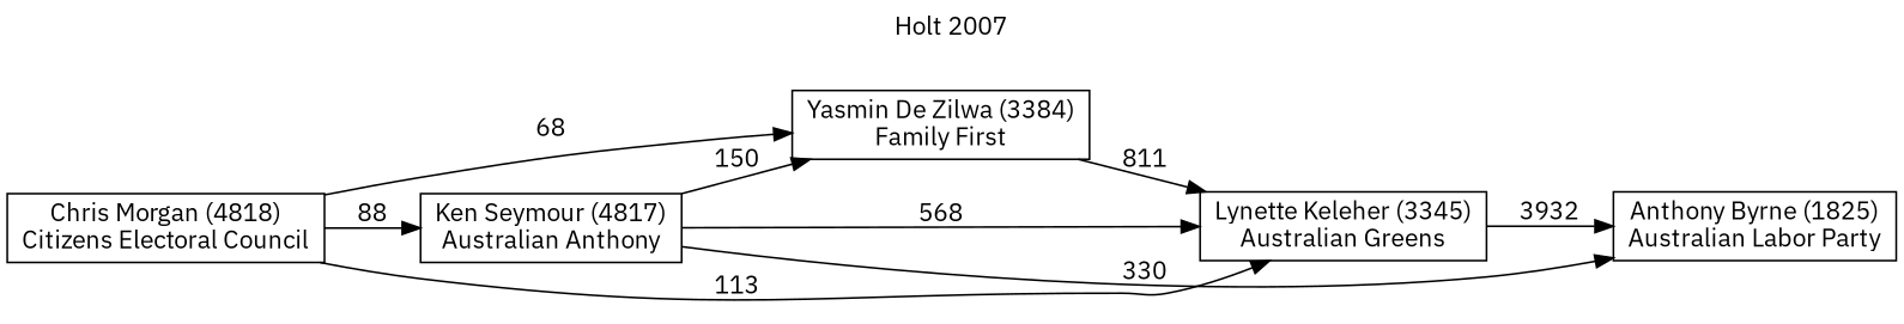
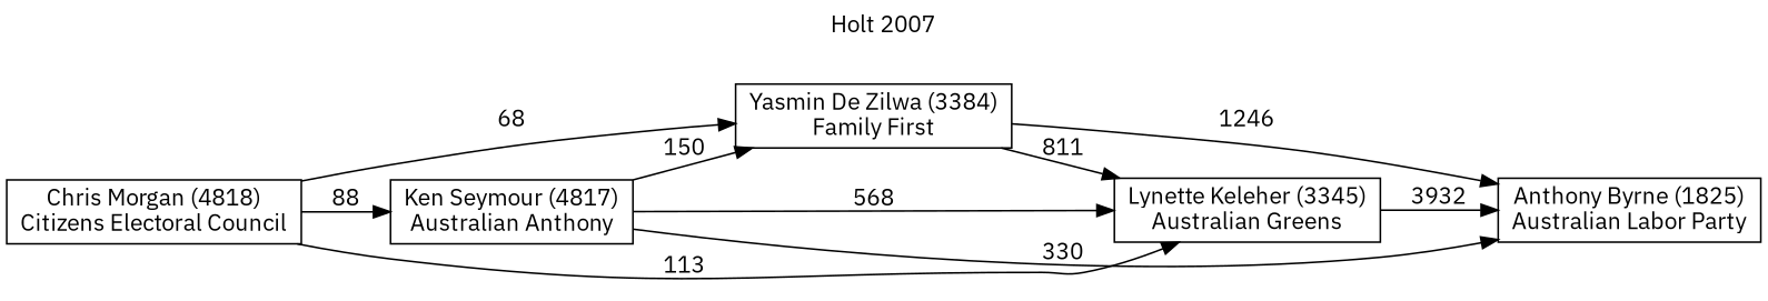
  digraph {
    fontname="IBM Plex Sans"
    label="Holt 2007"
    labelloc=t
    mclimit=10
    rankdir=LR
    node [fontname="IBM Plex Sans" shape=box]
    edge [fontname="IBM Plex Sans"]
    n1 [label="Anthony Byrne (1825)\nAustralian Labor Party"]
    n2 [label="Lynette Keleher (3345)\nAustralian Greens"]
    n3 [label="Yasmin De Zilwa (3384)\nFamily First"]
    n4 [label="Ken Seymour (4817)\nAustralian Anthony"]
    n5 [label="Chris Morgan (4818)\nCitizens Electoral Council"]
    n2 -> n1 [label=3932]
+   n3 -> n1 [label=1246]
    n3 -> n2 [label=811]
    n4 -> n1 [label=330]
    n4 -> n2 [label=568]
    n4 -> n3 [label=150]
    n5 -> n2 [label=113]
    n5 -> n3 [label=68]
    n5 -> n4 [label=88]
  }
